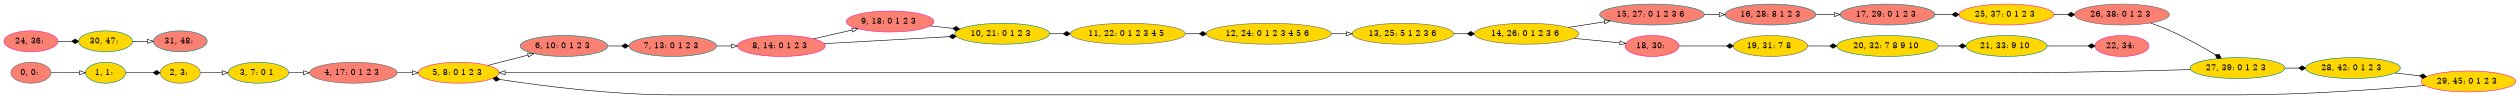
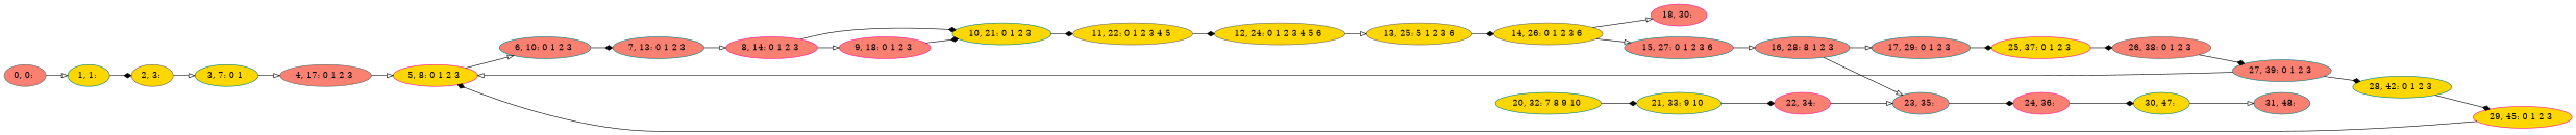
  digraph {
    rankdir=LR
    node [color=teal fillcolor=gold style=filled]
    edge [arrowhead=diamond]
    n1 [color=gray40 fillcolor=salmon label="0, 0: "]
    n2 [label="1, 1: "]
    n3 [color=gray40 label="2, 3: "]
    n4 [label="3, 7: 0 1 "]
    n5 [color=gray40 fillcolor=salmon label="4, 17: 0 1 2 3 "]
    n6 [color=deeppink label="5, 8: 0 1 2 3 "]
    n7 [fillcolor=salmon label="6, 10: 0 1 2 3 "]
    n8 [fillcolor=salmon label="7, 13: 0 1 2 3 "]
    n9 [color=deeppink fillcolor=salmon label="8, 14: 0 1 2 3 "]
    n10 [color=deeppink fillcolor=salmon label="9, 18: 0 1 2 3 "]
    n11 [label="10, 21: 0 1 2 3 "]
    n12 [color=gray40 label="11, 22: 0 1 2 3 4 5 "]
    n13 [color=gray40 label="12, 24: 0 1 2 3 4 5 6 "]
    n14 [color=gray40 label="13, 25: 5 1 2 3 6"]
    n15 [color=gray40 label="14, 26: 0 1 2 3 6 "]
    n16 [fillcolor=salmon label="15, 27: 0 1 2 3 6 "]
    n17 [color=deeppink fillcolor=salmon label="18, 30: "]
    n18 [fillcolor=salmon label="16, 28: 8 1 2 3"]
-   n19 [color=gray40 label="19, 31: 7 8 "]
    n20 [fillcolor=salmon label="17, 29: 0 1 2 3 "]
+   n21 [fillcolor=salmon label="23, 35: "]
    n22 [color=deeppink label="25, 37: 0 1 2 3 "]
    n23 [color=deeppink fillcolor=salmon label="24, 36: "]
    n24 [color=gray40 fillcolor=salmon label="26, 38: 0 1 2 3 "]
    n25 [label="20, 32: 7 8 9 10 "]
    n26 [label="21, 33: 9 10 "]
    n27 [color=deeppink fillcolor=salmon label="22, 34: "]
    n28 [label="30, 47: "]
    n29 [fillcolor=salmon label="31, 48: "]
-   n30 [label="27, 39: 0 1 2 3 "]
+   n30 [fillcolor=salmon label="27, 39: 0 1 2 3 "]
    n31 [label="28, 42: 0 1 2 3 "]
    n32 [color=deeppink label="29, 45: 0 1 2 3 "]
    n1 -> n2 [arrowhead=onormal]
    n2 -> n3
    n3 -> n4 [arrowhead=onormal]
    n4 -> n5 [arrowhead=onormal]
    n5 -> n6 [arrowhead=onormal]
    n6 -> n7 [arrowhead=onormal]
    n7 -> n8
    n8 -> n9 [arrowhead=onormal]
    n9 -> n10 [arrowhead=onormal]
    n9 -> n11
    n10 -> n11
    n11 -> n12
    n12 -> n13
    n13 -> n14 [arrowhead=onormal]
    n14 -> n15
    n15 -> n16 [arrowhead=onormal]
    n15 -> n17 [arrowhead=onormal]
    n16 -> n18 [arrowhead=onormal]
-   n17 -> n19
    n18 -> n20 [arrowhead=onormal]
-   n19 -> n25
+   n18 -> n21 [arrowhead=onormal]
    n20 -> n22
+   n21 -> n23
    n22 -> n24
    n23 -> n28
    n24 -> n30
    n25 -> n26
    n26 -> n27
+   n27 -> n21 [arrowhead=onormal]
    n28 -> n29 [arrowhead=onormal]
    n30 -> n6 [arrowhead=onormal]
    n30 -> n31
    n31 -> n32
    n32 -> n6
  }
